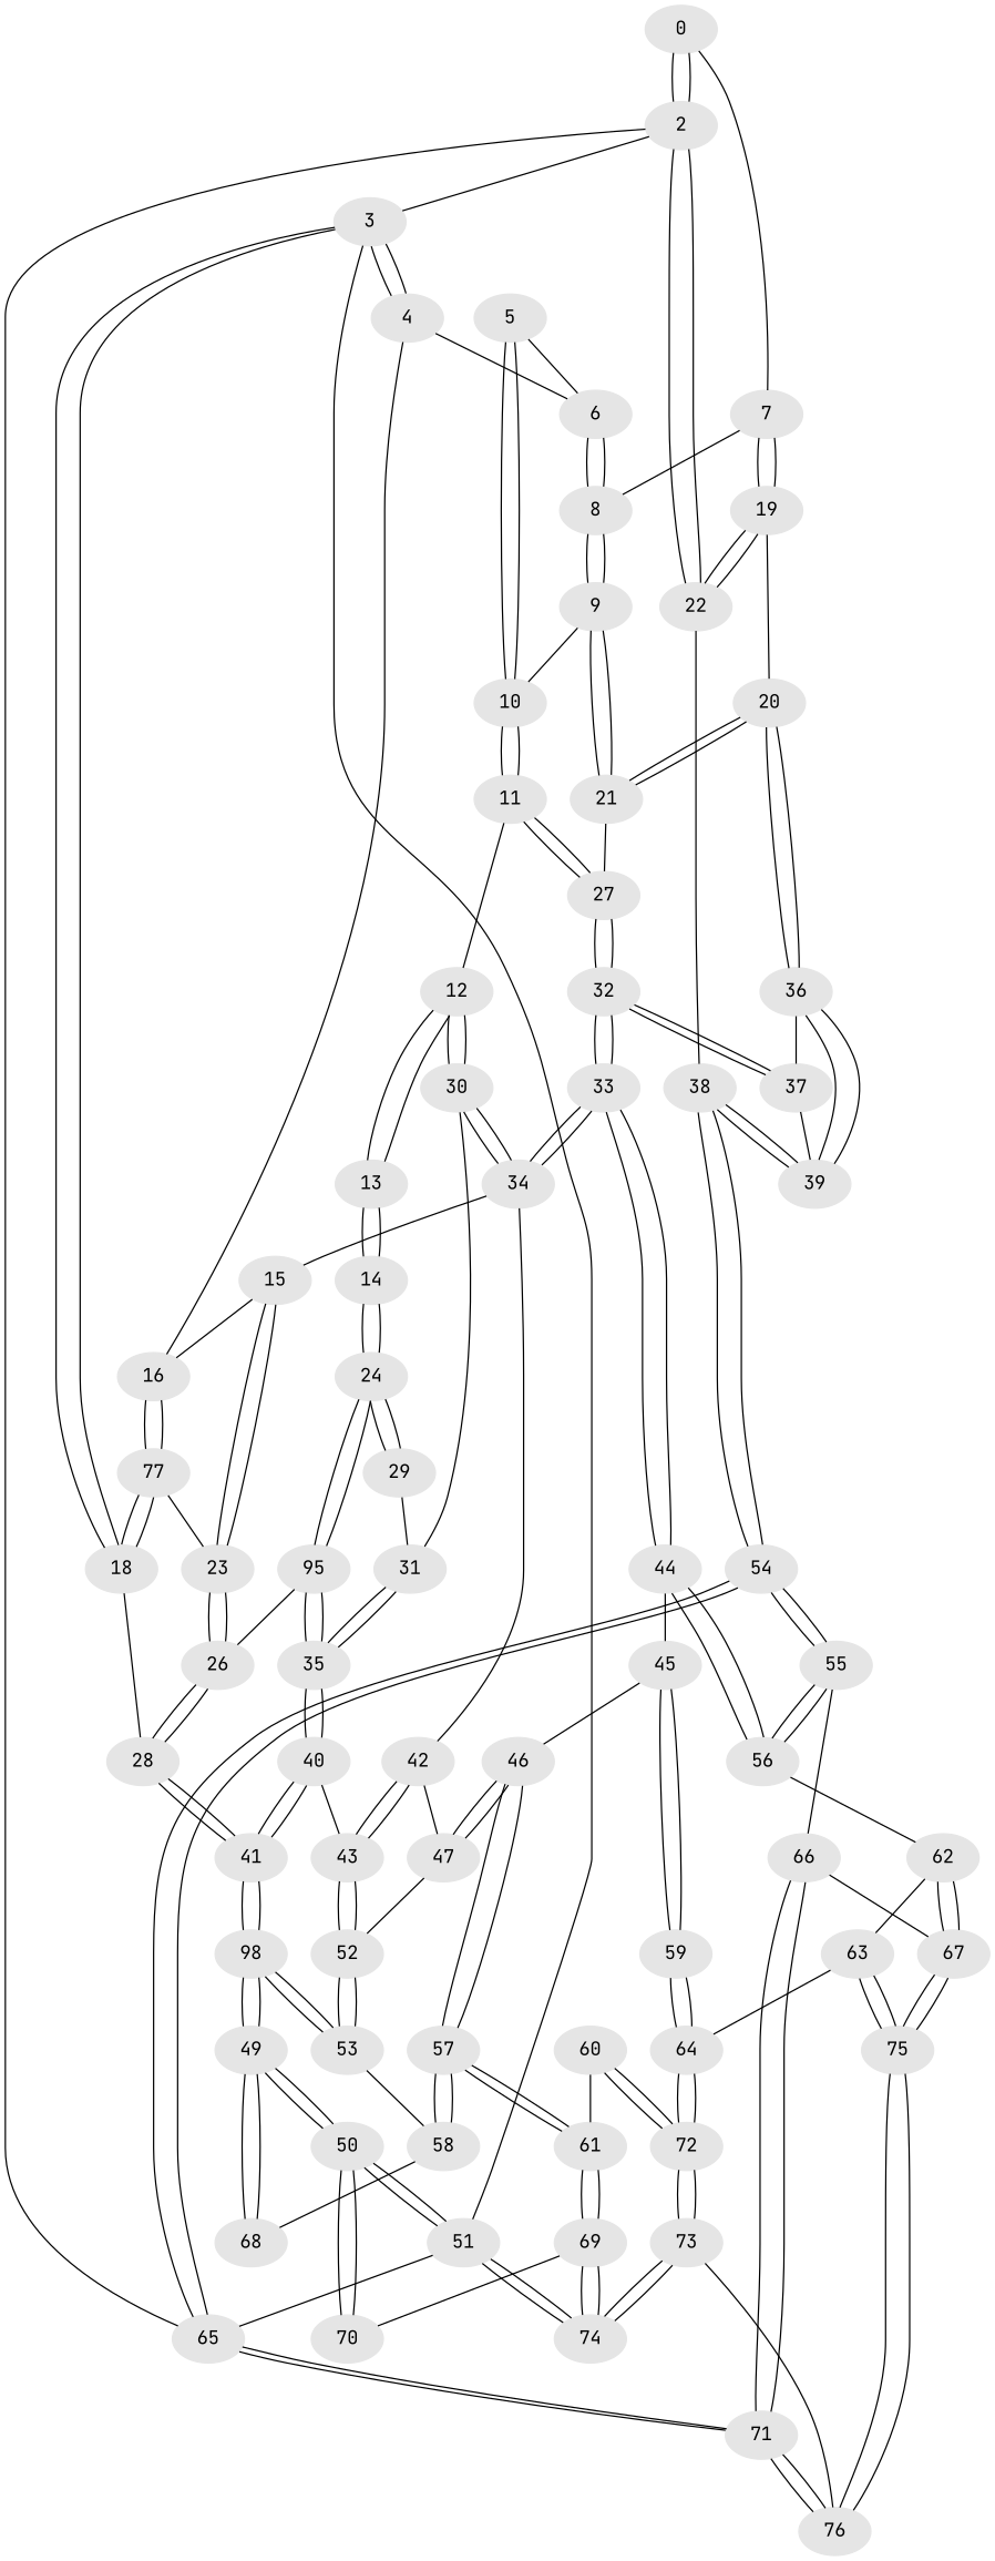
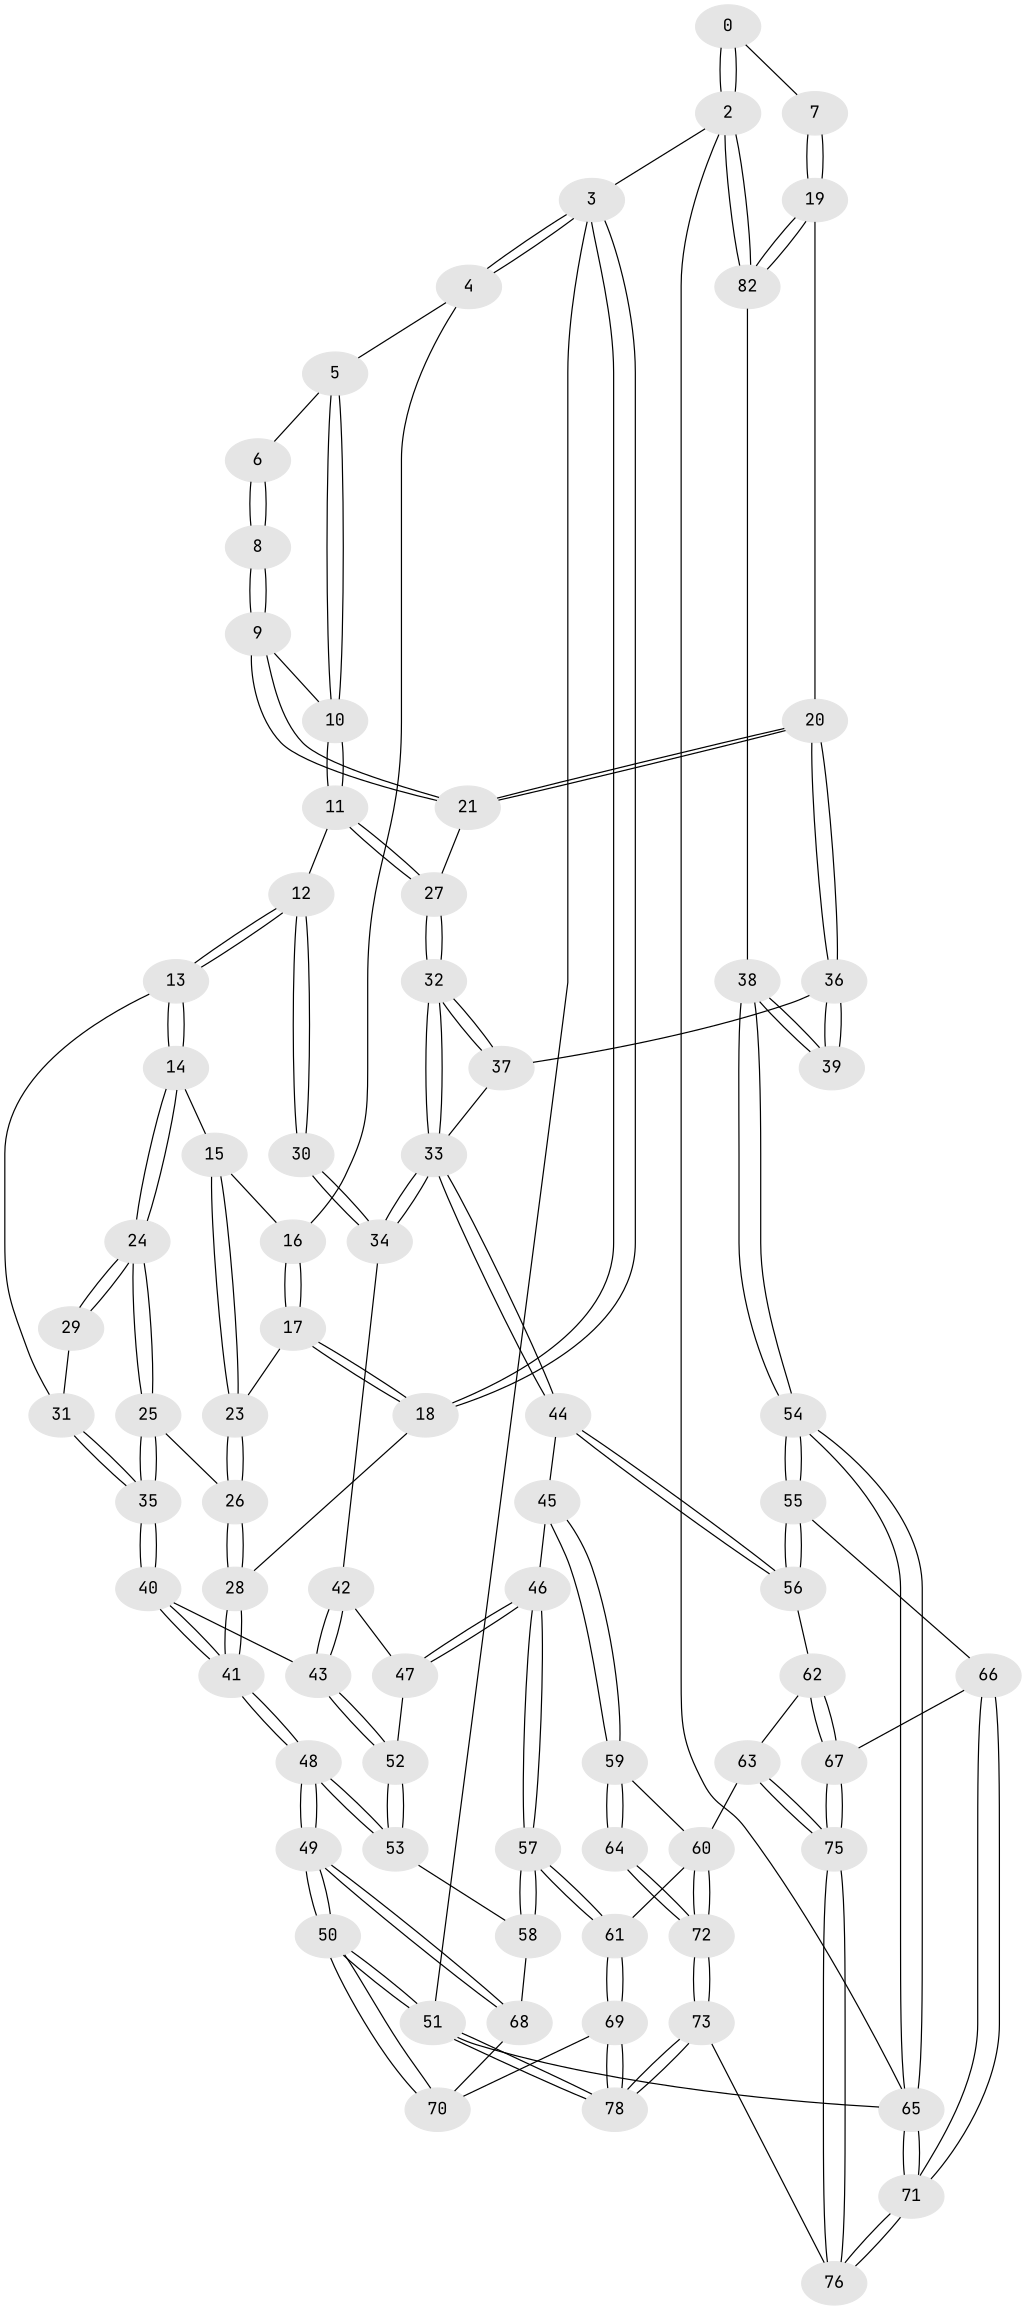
  graph {
    fontname="JetBrains Mono"
    node [color=gray90 fontname="JetBrains Mono" style=filled]
    edge [fontname="JetBrains Mono"]
    n1 [label=0]
    2
    7
    3
-   22
+   22 [label=82]
    65
    8
    19
    4
    18
    51
    38
    71
    5
    16
    28
-   74
+   74 [label=78]
    6
    10
-   17 [label=77]
+   17
    11
    9
    20
    21
    27
    12
    13
    30
    32
    14
    31
    34
    15
    24
    23
-   25 [label=95]
+   25
    29
    26
    41
    36
    37
    39
    54
    35
    40
    33
-   48 [label=98]
+   48
    42
    44
    45
    56
    43
    47
    55
    52
    49
    53
    46
    59
    62
    57
    60
    64
    58
    61
    50
    68
    70
    66
    67
    63
    69
    72
    73
    75
    76
    n1 -- 2
    n1 -- 2
    n1 -- 7
    2 -- 3
    2 -- 22
    2 -- 22
    2 -- 65
-   7 -- 8
    7 -- 19
    7 -- 19
    3 -- 4
    3 -- 4
    3 -- 18
    3 -- 18
    3 -- 51
    22 -- 38
    65 -- 71
    65 -- 71
    8 -- 9
    8 -- 9
    19 -- 22
    19 -- 22
    19 -- 20
-   4 -- 6
+   4 -- 5
    4 -- 16
    18 -- 28
    51 -- 65
    51 -- 74
    51 -- 74
    38 -- 39
    38 -- 39
    38 -- 54
    38 -- 54
    71 -- 76
    71 -- 76
    5 -- 6
    5 -- 10
    5 -- 10
    16 -- 17
    16 -- 17
    28 -- 41
    28 -- 41
    6 -- 8
    6 -- 8
    10 -- 11
    10 -- 11
    17 -- 18
    17 -- 18
    17 -- 23
    11 -- 27
    11 -- 27
    11 -- 12
    9 -- 10
    9 -- 21
    9 -- 21
    20 -- 21
    20 -- 21
    20 -- 36
    20 -- 36
    21 -- 27
    27 -- 32
    27 -- 32
    12 -- 13
    12 -- 13
    12 -- 30
    12 -- 30
    13 -- 14
    13 -- 14
-   30 -- 31
+   13 -- 31
    30 -- 34
    30 -- 34
    32 -- 37
    32 -- 37
    32 -- 33
    32 -- 33
-   34 -- 15
+   14 -- 15
    14 -- 24
    14 -- 24
    31 -- 35
    31 -- 35
    34 -- 42
    15 -- 16
    15 -- 23
    15 -- 23
    24 -- 25
    24 -- 25
    24 -- 29
    24 -- 29
    23 -- 26
    23 -- 26
    25 -- 26
    25 -- 35
    25 -- 35
    29 -- 31
    26 -- 28
    26 -- 28
    41 -- 48
    41 -- 48
    36 -- 37
    36 -- 39
    36 -- 39
-   37 -- 39
+   37 -- 33
    54 -- 65
    54 -- 65
    54 -- 55
    54 -- 55
    35 -- 40
    35 -- 40
    40 -- 41
    40 -- 41
    40 -- 43
    33 -- 34
    33 -- 34
    33 -- 44
    33 -- 44
    48 -- 49
    48 -- 49
    48 -- 53
    48 -- 53
    42 -- 43
    42 -- 43
    42 -- 47
    44 -- 45
    44 -- 56
    44 -- 56
    45 -- 46
    45 -- 59
    45 -- 59
    56 -- 62
    43 -- 52
    43 -- 52
    47 -- 52
    55 -- 56
    55 -- 56
    55 -- 66
    52 -- 53
    52 -- 53
    49 -- 50
    49 -- 50
    49 -- 68
    49 -- 68
    53 -- 58
    46 -- 47
    46 -- 47
    46 -- 57
    46 -- 57
+   59 -- 60
    59 -- 64
    59 -- 64
    62 -- 67
    62 -- 67
    62 -- 63
    57 -- 58
    57 -- 58
    57 -- 61
    57 -- 61
    60 -- 61
    60 -- 72
    60 -- 72
    64 -- 72
    64 -- 72
    58 -- 68
    61 -- 69
    61 -- 69
    50 -- 51
    50 -- 51
    50 -- 70
    50 -- 70
+   68 -- 70
    66 -- 71
    66 -- 71
    66 -- 67
    67 -- 75
    67 -- 75
-   63 -- 64
+   63 -- 60
    63 -- 75
    63 -- 75
    69 -- 74
    69 -- 74
    69 -- 70
    72 -- 73
    72 -- 73
    73 -- 74
    73 -- 74
    73 -- 76
    75 -- 76
    75 -- 76
  }
